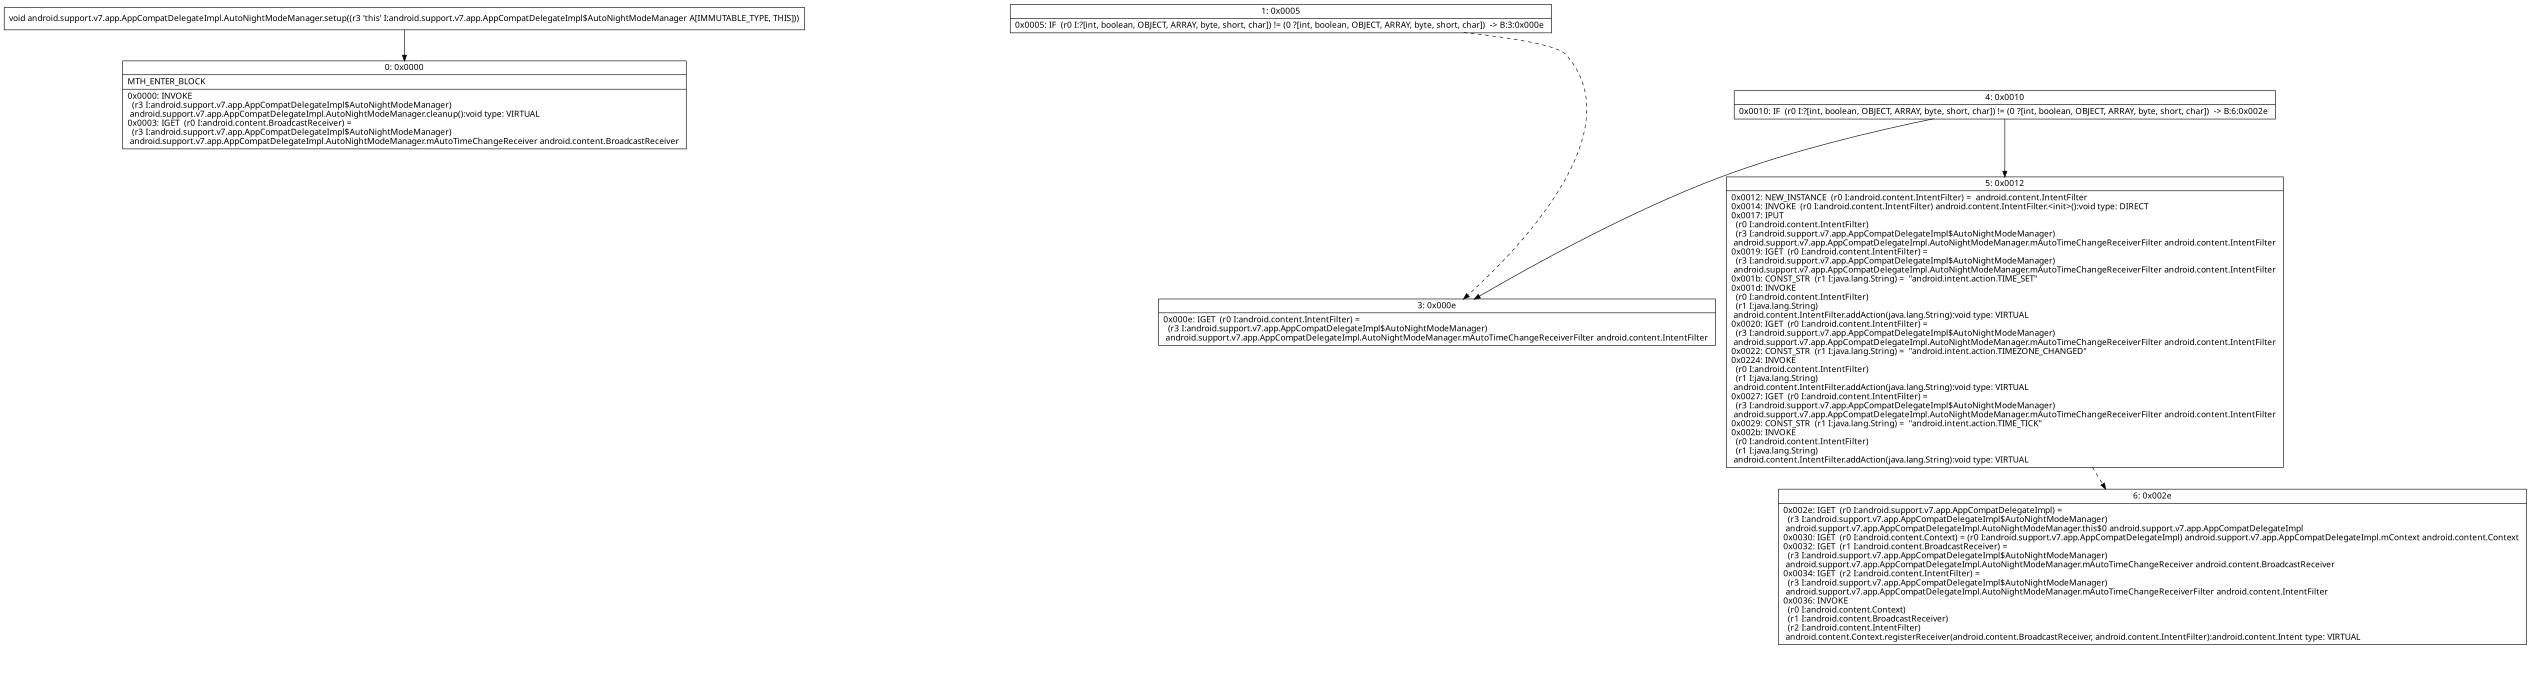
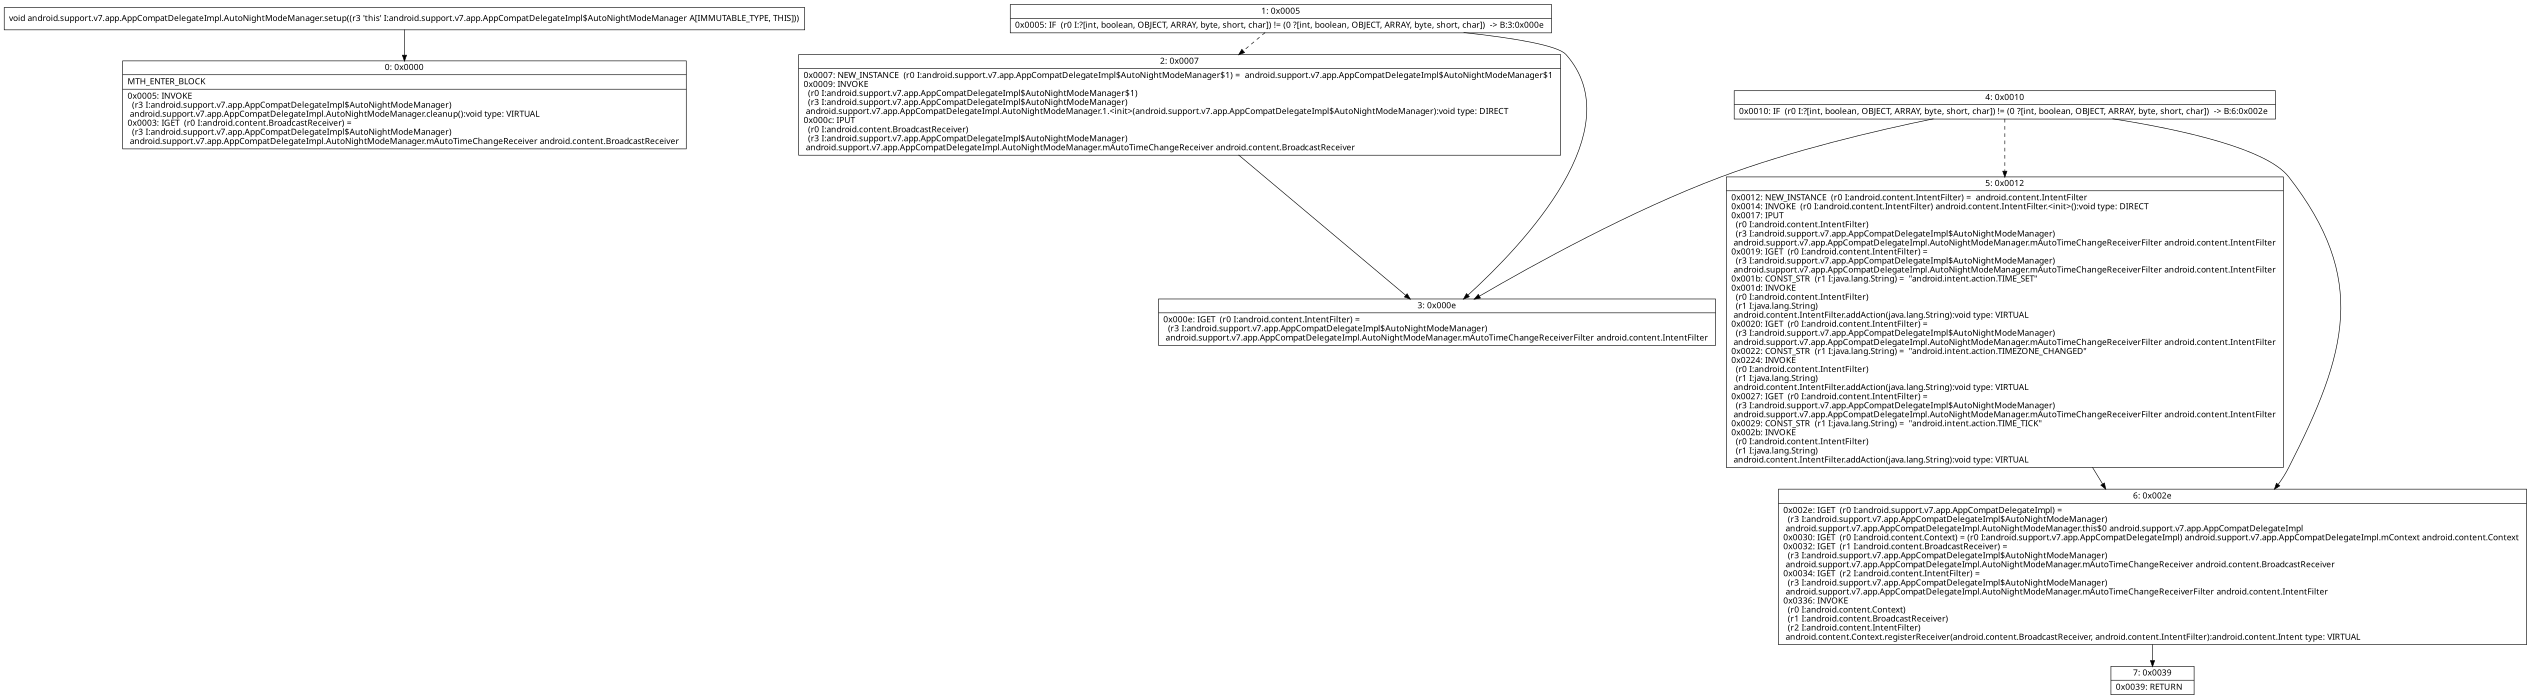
  digraph {
    fontname="Noto Sans"
    node [fontname="Noto Sans" shape=record]
    edge [fontname="Noto Sans"]
-   n1 [label="{0\:\ 0x0000|MTH_ENTER_BLOCK\l|0x0000: INVOKE  \l  (r3 I:android.support.v7.app.AppCompatDelegateImpl$AutoNightModeManager)\l android.support.v7.app.AppCompatDelegateImpl.AutoNightModeManager.cleanup():void type: VIRTUAL \l0x0003: IGET  (r0 I:android.content.BroadcastReceiver) = \l  (r3 I:android.support.v7.app.AppCompatDelegateImpl$AutoNightModeManager)\l android.support.v7.app.AppCompatDelegateImpl.AutoNightModeManager.mAutoTimeChangeReceiver android.content.BroadcastReceiver \l}"]
+   n1 [label="{0\:\ 0x0000|MTH_ENTER_BLOCK\l|0x0005: INVOKE  \l  (r3 I:android.support.v7.app.AppCompatDelegateImpl$AutoNightModeManager)\l android.support.v7.app.AppCompatDelegateImpl.AutoNightModeManager.cleanup():void type: VIRTUAL \l0x0003: IGET  (r0 I:android.content.BroadcastReceiver) = \l  (r3 I:android.support.v7.app.AppCompatDelegateImpl$AutoNightModeManager)\l android.support.v7.app.AppCompatDelegateImpl.AutoNightModeManager.mAutoTimeChangeReceiver android.content.BroadcastReceiver \l}"]
    n2 [label="{1\:\ 0x0005|0x0005: IF  (r0 I:?[int, boolean, OBJECT, ARRAY, byte, short, char]) != (0 ?[int, boolean, OBJECT, ARRAY, byte, short, char])  \-\> B:3:0x000e \l}"]
+   n3 [label="{2\:\ 0x0007|0x0007: NEW_INSTANCE  (r0 I:android.support.v7.app.AppCompatDelegateImpl$AutoNightModeManager$1) =  android.support.v7.app.AppCompatDelegateImpl$AutoNightModeManager$1 \l0x0009: INVOKE  \l  (r0 I:android.support.v7.app.AppCompatDelegateImpl$AutoNightModeManager$1)\l  (r3 I:android.support.v7.app.AppCompatDelegateImpl$AutoNightModeManager)\l android.support.v7.app.AppCompatDelegateImpl.AutoNightModeManager.1.\<init\>(android.support.v7.app.AppCompatDelegateImpl$AutoNightModeManager):void type: DIRECT \l0x000c: IPUT  \l  (r0 I:android.content.BroadcastReceiver)\l  (r3 I:android.support.v7.app.AppCompatDelegateImpl$AutoNightModeManager)\l android.support.v7.app.AppCompatDelegateImpl.AutoNightModeManager.mAutoTimeChangeReceiver android.content.BroadcastReceiver \l}"]
    n4 [label="{3\:\ 0x000e|0x000e: IGET  (r0 I:android.content.IntentFilter) = \l  (r3 I:android.support.v7.app.AppCompatDelegateImpl$AutoNightModeManager)\l android.support.v7.app.AppCompatDelegateImpl.AutoNightModeManager.mAutoTimeChangeReceiverFilter android.content.IntentFilter \l}"]
    n5 [label="{4\:\ 0x0010|0x0010: IF  (r0 I:?[int, boolean, OBJECT, ARRAY, byte, short, char]) != (0 ?[int, boolean, OBJECT, ARRAY, byte, short, char])  \-\> B:6:0x002e \l}"]
    n6 [label="{5\:\ 0x0012|0x0012: NEW_INSTANCE  (r0 I:android.content.IntentFilter) =  android.content.IntentFilter \l0x0014: INVOKE  (r0 I:android.content.IntentFilter) android.content.IntentFilter.\<init\>():void type: DIRECT \l0x0017: IPUT  \l  (r0 I:android.content.IntentFilter)\l  (r3 I:android.support.v7.app.AppCompatDelegateImpl$AutoNightModeManager)\l android.support.v7.app.AppCompatDelegateImpl.AutoNightModeManager.mAutoTimeChangeReceiverFilter android.content.IntentFilter \l0x0019: IGET  (r0 I:android.content.IntentFilter) = \l  (r3 I:android.support.v7.app.AppCompatDelegateImpl$AutoNightModeManager)\l android.support.v7.app.AppCompatDelegateImpl.AutoNightModeManager.mAutoTimeChangeReceiverFilter android.content.IntentFilter \l0x001b: CONST_STR  (r1 I:java.lang.String) =  \"android.intent.action.TIME_SET\" \l0x001d: INVOKE  \l  (r0 I:android.content.IntentFilter)\l  (r1 I:java.lang.String)\l android.content.IntentFilter.addAction(java.lang.String):void type: VIRTUAL \l0x0020: IGET  (r0 I:android.content.IntentFilter) = \l  (r3 I:android.support.v7.app.AppCompatDelegateImpl$AutoNightModeManager)\l android.support.v7.app.AppCompatDelegateImpl.AutoNightModeManager.mAutoTimeChangeReceiverFilter android.content.IntentFilter \l0x0022: CONST_STR  (r1 I:java.lang.String) =  \"android.intent.action.TIMEZONE_CHANGED\" \l0x0224: INVOKE  \l  (r0 I:android.content.IntentFilter)\l  (r1 I:java.lang.String)\l android.content.IntentFilter.addAction(java.lang.String):void type: VIRTUAL \l0x0027: IGET  (r0 I:android.content.IntentFilter) = \l  (r3 I:android.support.v7.app.AppCompatDelegateImpl$AutoNightModeManager)\l android.support.v7.app.AppCompatDelegateImpl.AutoNightModeManager.mAutoTimeChangeReceiverFilter android.content.IntentFilter \l0x0029: CONST_STR  (r1 I:java.lang.String) =  \"android.intent.action.TIME_TICK\" \l0x002b: INVOKE  \l  (r0 I:android.content.IntentFilter)\l  (r1 I:java.lang.String)\l android.content.IntentFilter.addAction(java.lang.String):void type: VIRTUAL \l}"]
-   n7 [label="{6\:\ 0x002e|0x002e: IGET  (r0 I:android.support.v7.app.AppCompatDelegateImpl) = \l  (r3 I:android.support.v7.app.AppCompatDelegateImpl$AutoNightModeManager)\l android.support.v7.app.AppCompatDelegateImpl.AutoNightModeManager.this$0 android.support.v7.app.AppCompatDelegateImpl \l0x0030: IGET  (r0 I:android.content.Context) = (r0 I:android.support.v7.app.AppCompatDelegateImpl) android.support.v7.app.AppCompatDelegateImpl.mContext android.content.Context \l0x0032: IGET  (r1 I:android.content.BroadcastReceiver) = \l  (r3 I:android.support.v7.app.AppCompatDelegateImpl$AutoNightModeManager)\l android.support.v7.app.AppCompatDelegateImpl.AutoNightModeManager.mAutoTimeChangeReceiver android.content.BroadcastReceiver \l0x0034: IGET  (r2 I:android.content.IntentFilter) = \l  (r3 I:android.support.v7.app.AppCompatDelegateImpl$AutoNightModeManager)\l android.support.v7.app.AppCompatDelegateImpl.AutoNightModeManager.mAutoTimeChangeReceiverFilter android.content.IntentFilter \l0x0036: INVOKE  \l  (r0 I:android.content.Context)\l  (r1 I:android.content.BroadcastReceiver)\l  (r2 I:android.content.IntentFilter)\l android.content.Context.registerReceiver(android.content.BroadcastReceiver, android.content.IntentFilter):android.content.Intent type: VIRTUAL \l}"]
+   n7 [label="{6\:\ 0x002e|0x002e: IGET  (r0 I:android.support.v7.app.AppCompatDelegateImpl) = \l  (r3 I:android.support.v7.app.AppCompatDelegateImpl$AutoNightModeManager)\l android.support.v7.app.AppCompatDelegateImpl.AutoNightModeManager.this$0 android.support.v7.app.AppCompatDelegateImpl \l0x0030: IGET  (r0 I:android.content.Context) = (r0 I:android.support.v7.app.AppCompatDelegateImpl) android.support.v7.app.AppCompatDelegateImpl.mContext android.content.Context \l0x0032: IGET  (r1 I:android.content.BroadcastReceiver) = \l  (r3 I:android.support.v7.app.AppCompatDelegateImpl$AutoNightModeManager)\l android.support.v7.app.AppCompatDelegateImpl.AutoNightModeManager.mAutoTimeChangeReceiver android.content.BroadcastReceiver \l0x0034: IGET  (r2 I:android.content.IntentFilter) = \l  (r3 I:android.support.v7.app.AppCompatDelegateImpl$AutoNightModeManager)\l android.support.v7.app.AppCompatDelegateImpl.AutoNightModeManager.mAutoTimeChangeReceiverFilter android.content.IntentFilter \l0x0336: INVOKE  \l  (r0 I:android.content.Context)\l  (r1 I:android.content.BroadcastReceiver)\l  (r2 I:android.content.IntentFilter)\l android.content.Context.registerReceiver(android.content.BroadcastReceiver, android.content.IntentFilter):android.content.Intent type: VIRTUAL \l}"]
+   n8 [label="{7\:\ 0x0039|0x0039: RETURN   \l}"]
    n9 [label="{void android.support.v7.app.AppCompatDelegateImpl.AutoNightModeManager.setup((r3 'this' I:android.support.v7.app.AppCompatDelegateImpl$AutoNightModeManager A[IMMUTABLE_TYPE, THIS])) }"]
-   n2 -> n4 [style=dashed]
+   n2 -> n3 [style=dashed]
+   n2 -> n4
+   n3 -> n4
    n5 -> n4
-   n5 -> n6 [style=solid]
-   n6 -> n7 [style=dashed]
+   n5 -> n6 [style=dashed]
+   n5 -> n7
+   n6 -> n7
+   n7 -> n8
    n9 -> n1
  }
